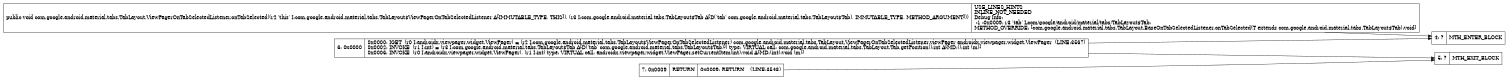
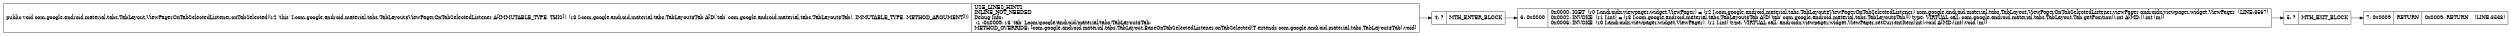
  digraph {
    rankdir=LR
    node [shape=record]
    n1 [label="{4\:\ ?|MTH_ENTER_BLOCK\l}"]
    n2 [label="{6\:\ 0x0000|0x0000: IGET  (r0 I:androidx.viewpager.widget.ViewPager) = (r2 I:com.google.android.material.tabs.TabLayout$ViewPagerOnTabSelectedListener) com.google.android.material.tabs.TabLayout.ViewPagerOnTabSelectedListener.viewPager androidx.viewpager.widget.ViewPager  (LINE:3567)\l0x0002: INVOKE  (r1 I:int) = (r3 I:com.google.android.material.tabs.TabLayout$Tab A[D('tab' com.google.android.material.tabs.TabLayout$Tab)]) type: VIRTUAL call: com.google.android.material.tabs.TabLayout.Tab.getPosition():int A[MD:():int (m)]\l0x0006: INVOKE  (r0 I:androidx.viewpager.widget.ViewPager), (r1 I:int) type: VIRTUAL call: androidx.viewpager.widget.ViewPager.setCurrentItem(int):void A[MD:(int):void (m)]\l}"]
    n3 [label="{5\:\ ?|MTH_EXIT_BLOCK\l}"]
-   n4 [label="{7\:\ 0x0009|RETURN\l|0x0009: RETURN    (LINE:3548)\l}"]
+   n4 [label="{7\:\ 0x0009|RETURN\l|0x0009: RETURN    (LINE:3568)\l}"]
    n5 [label="{public void com.google.android.material.tabs.TabLayout.ViewPagerOnTabSelectedListener.onTabSelected((r2 'this' I:com.google.android.material.tabs.TabLayout$ViewPagerOnTabSelectedListener A[IMMUTABLE_TYPE, THIS]), (r3 I:com.google.android.material.tabs.TabLayout$Tab A[D('tab' com.google.android.material.tabs.TabLayout$Tab), IMMUTABLE_TYPE, METHOD_ARGUMENT]))  | USE_LINES_HINTS\lINLINE_NOT_NEEDED\lDebug Info:\l  \-1 \-0x0009: r3 'tab' Lcom\/google\/android\/material\/tabs\/TabLayout$Tab;\lMETHOD_OVERRIDE: [com.google.android.material.tabs.TabLayout.BaseOnTabSelectedListener.onTabSelected(T extends com.google.android.material.tabs.TabLayout$Tab):void]\l}"]
-   n2 -> n1
+   n1 -> n2
    n2 -> n3
-   n4 -> n3
+   n3 -> n4
    n5 -> n1
  }
